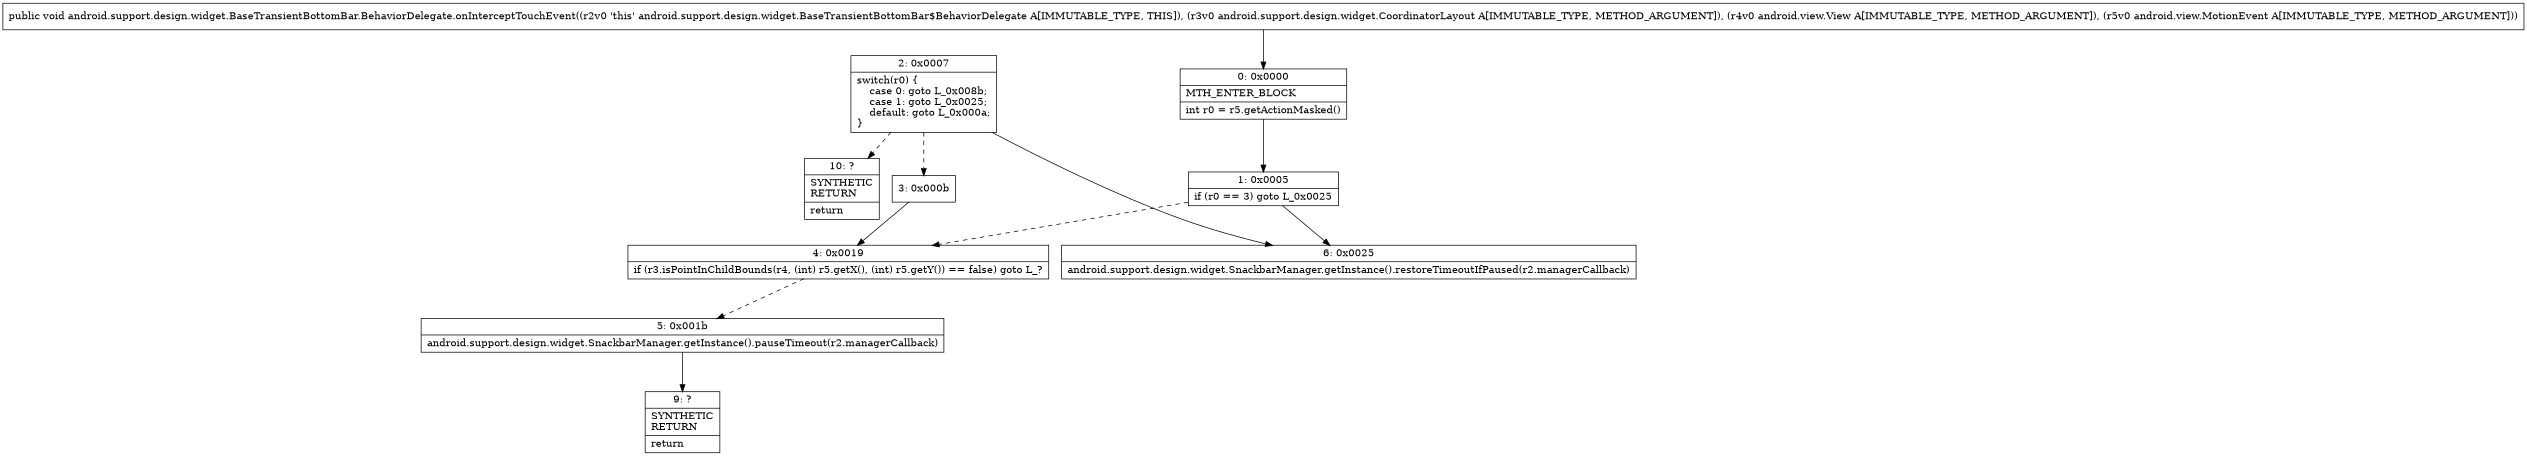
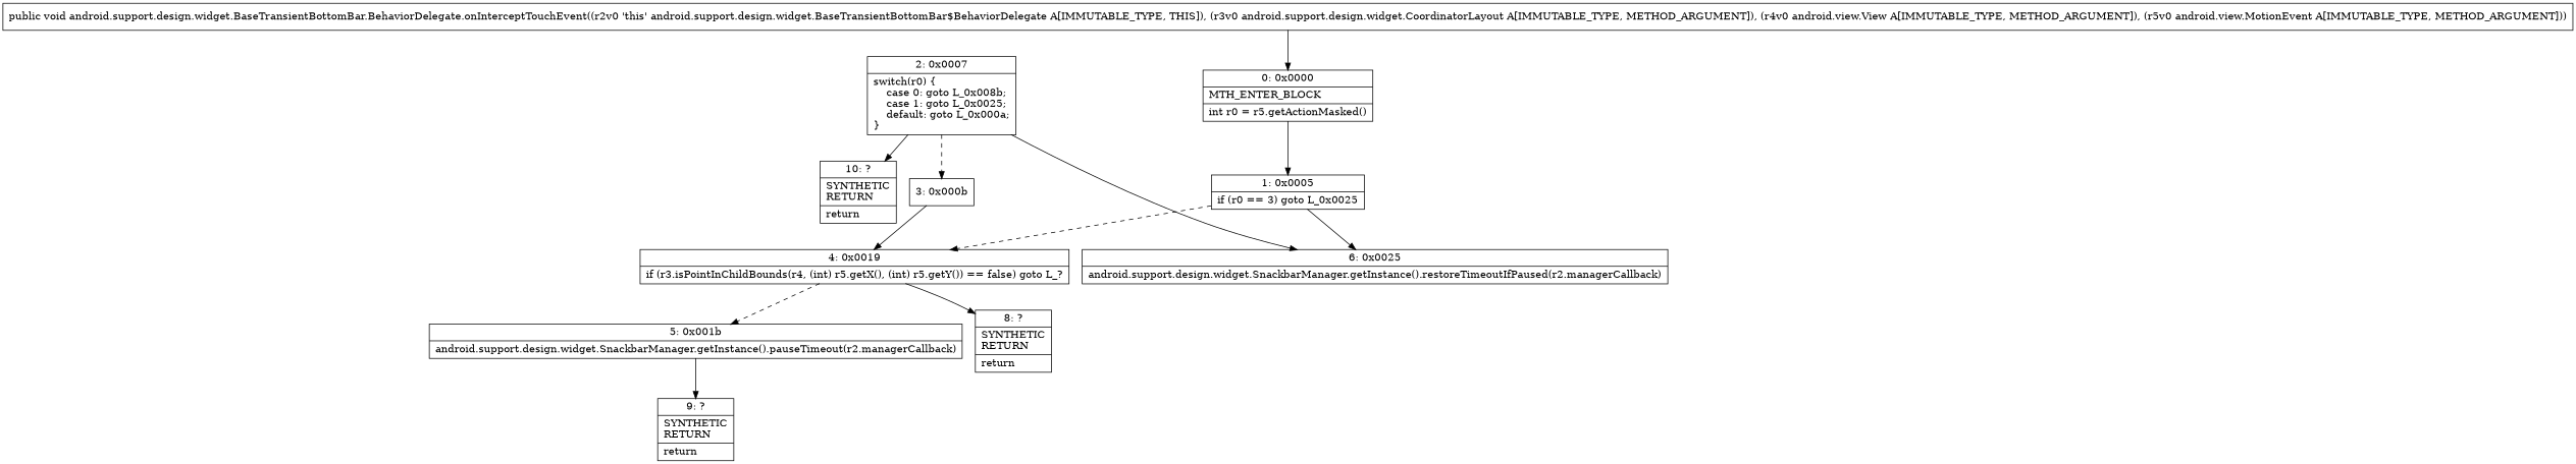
  digraph {
    node [shape=record]
    n1 [label="{0\:\ 0x0000|MTH_ENTER_BLOCK\l|int r0 = r5.getActionMasked()\l}"]
    n2 [label="{1\:\ 0x0005|if (r0 == 3) goto L_0x0025\l}"]
    n3 [label="{6\:\ 0x0025|android.support.design.widget.SnackbarManager.getInstance().restoreTimeoutIfPaused(r2.managerCallback)\l}"]
    n4 [label="{4\:\ 0x0019|if (r3.isPointInChildBounds(r4, (int) r5.getX(), (int) r5.getY()) == false) goto L_?\l}"]
    n5 [label="{2\:\ 0x0007|switch(r0) \{\l    case 0: goto L_0x008b;\l    case 1: goto L_0x0025;\l    default: goto L_0x000a;\l\}\l}"]
    n6 [label="{3\:\ 0x000b}"]
    n7 [label="{10\:\ ?|SYNTHETIC\lRETURN\l|return\l}"]
    n8 [label="{5\:\ 0x001b|android.support.design.widget.SnackbarManager.getInstance().pauseTimeout(r2.managerCallback)\l}"]
+   n9 [label="{8\:\ ?|SYNTHETIC\lRETURN\l|return\l}"]
    n10 [label="{9\:\ ?|SYNTHETIC\lRETURN\l|return\l}"]
    n11 [label="{public void android.support.design.widget.BaseTransientBottomBar.BehaviorDelegate.onInterceptTouchEvent((r2v0 'this' android.support.design.widget.BaseTransientBottomBar$BehaviorDelegate A[IMMUTABLE_TYPE, THIS]), (r3v0 android.support.design.widget.CoordinatorLayout A[IMMUTABLE_TYPE, METHOD_ARGUMENT]), (r4v0 android.view.View A[IMMUTABLE_TYPE, METHOD_ARGUMENT]), (r5v0 android.view.MotionEvent A[IMMUTABLE_TYPE, METHOD_ARGUMENT])) }"]
    n1 -> n2
    n2 -> n3
    n2 -> n4 [style=dashed]
    n4 -> n8 [style=dashed]
+   n4 -> n9
    n5 -> n3
    n5 -> n6 [style=dashed]
-   n5 -> n7 [style=dashed]
+   n5 -> n7
    n6 -> n4
    n8 -> n10
    n11 -> n1
  }
